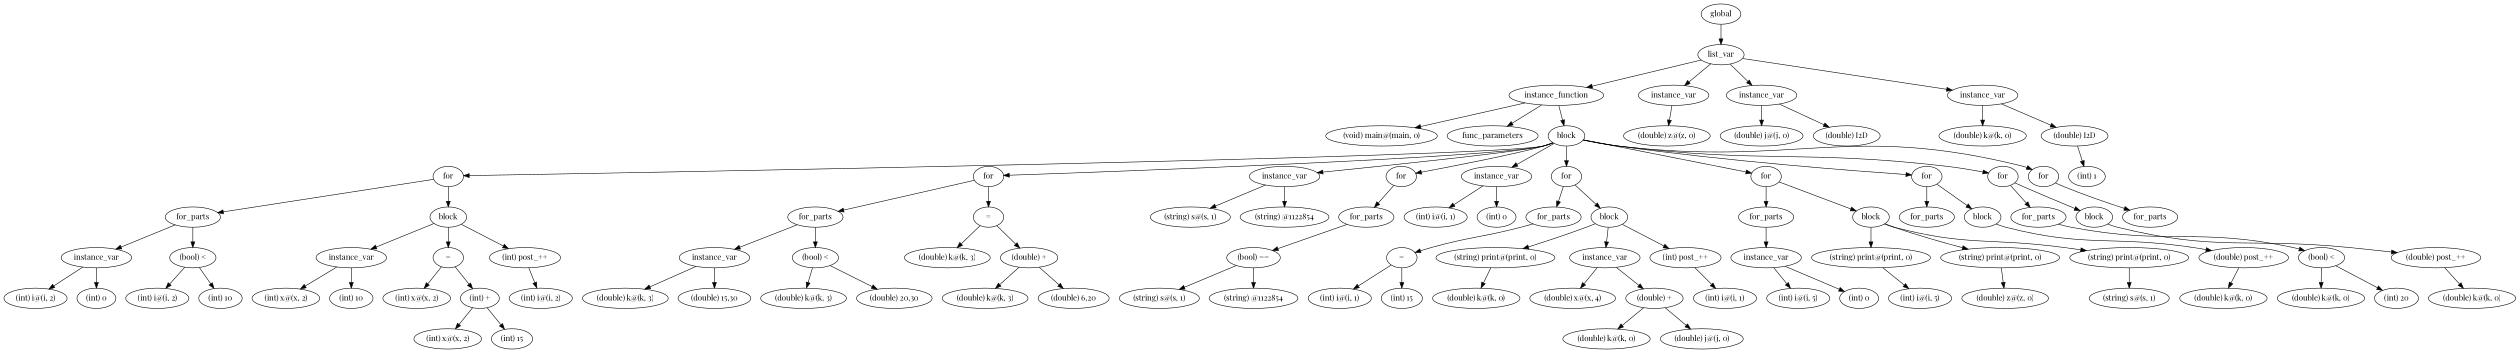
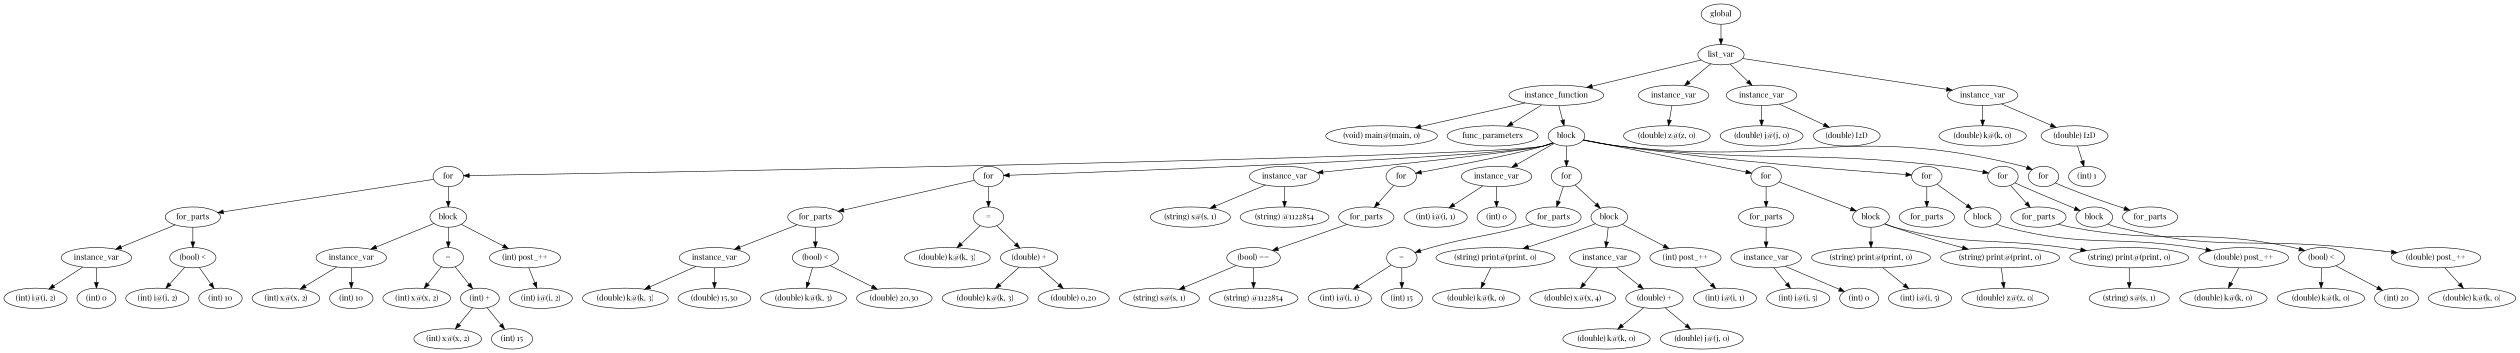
  digraph {
    fontname="Playfair Display"
    ordering=out
    node [fontname="Playfair Display"]
    edge [fontname="Playfair Display"]
    n1 [label=global]
    n2 [label=list_var]
    n3 [label=instance_function]
    n4 [label=instance_var]
    n5 [label=instance_var]
    n6 [label=instance_var]
    n7 [label="(void) main@(main, 0)"]
    n8 [label=func_parameters]
    n9 [label=block]
    n10 [label="(double) z@(z, 0)"]
    n11 [label="(double) j@(j, 0)"]
    n12 [label="(double) I2D"]
    n13 [label="(double) k@(k, 0)"]
    n14 [label="(double) I2D"]
    n15 [label="(int) 1"]
    n16 [label=for]
    n17 [label=for]
    n18 [label=instance_var]
    n19 [label=for]
    n20 [label=instance_var]
    n21 [label=for]
    n22 [label=for]
    n23 [label=for]
    n24 [label=for]
    n25 [label=for]
    n26 [label=for_parts]
    n27 [label=block]
    n28 [label=for_parts]
    n29 [label="="]
    n30 [label="(string) s@(s, 1)"]
    n31 [label="(string) @1122854"]
    n32 [label=for_parts]
    n33 [label="(int) i@(i, 1)"]
    n34 [label="(int) 0"]
    n35 [label=for_parts]
    n36 [label=block]
    n37 [label=for_parts]
    n38 [label=block]
    n39 [label=for_parts]
    n40 [label=block]
    n41 [label=for_parts]
    n42 [label=block]
    n43 [label=for_parts]
    n44 [label=instance_var]
    n45 [label="(bool) <"]
    n46 [label=instance_var]
    n47 [label="="]
    n48 [label="(int) post_++"]
    n49 [label="(int) i@(i, 2)"]
    n50 [label="(int) 0"]
    n51 [label="(int) i@(i, 2)"]
    n52 [label="(int) 10"]
    n53 [label="(int) x@(x, 2)"]
    n54 [label="(int) 10"]
    n55 [label="(int) x@(x, 2)"]
    n56 [label="(int) +"]
    n57 [label="(int) i@(i, 2)"]
    n58 [label="(int) x@(x, 2)"]
    n59 [label="(int) 15"]
    n60 [label=instance_var]
    n61 [label="(bool) <"]
    n62 [label="(double) k@(k, 3)"]
    n63 [label="(double) +"]
    n64 [label="(double) k@(k, 3)"]
    n65 [label="(double) 15,30"]
    n66 [label="(double) k@(k, 3)"]
    n67 [label="(double) 20,30"]
    n68 [label="(double) k@(k, 3)"]
-   n69 [label="(double) 6,20"]
+   n69 [label="(double) 0,20"]
    n70 [label="(bool) =="]
    n71 [label="(string) s@(s, 1)"]
    n72 [label="(string) @1122854"]
    n73 [label="="]
    n74 [label="(string) print@(print, 0)"]
    n75 [label=instance_var]
    n76 [label="(int) post_++"]
    n77 [label="(int) i@(i, 1)"]
    n78 [label="(int) 15"]
    n79 [label="(double) k@(k, 0)"]
    n80 [label="(double) x@(x, 4)"]
    n81 [label="(double) +"]
    n82 [label="(int) i@(i, 1)"]
    n83 [label="(double) k@(k, 0)"]
    n84 [label="(double) j@(j, 0)"]
    n85 [label=instance_var]
    n86 [label="(string) print@(print, 0)"]
    n87 [label="(string) print@(print, 0)"]
    n88 [label="(string) print@(print, 0)"]
    n89 [label="(int) i@(i, 5)"]
    n90 [label="(int) 0"]
    n91 [label="(int) i@(i, 5)"]
    n92 [label="(double) z@(z, 0)"]
    n93 [label="(string) s@(s, 1)"]
    n94 [label="(double) post_++"]
    n95 [label="(double) k@(k, 0)"]
    n96 [label="(bool) <"]
    n97 [label="(double) post_++"]
    n98 [label="(double) k@(k, 0)"]
    n99 [label="(int) 20"]
    n100 [label="(double) k@(k, 0)"]
    n1 -> n2
    n2 -> n3
    n2 -> n4
    n2 -> n5
    n2 -> n6
    n3 -> n7
    n3 -> n8
    n3 -> n9
    n4 -> n10
    n5 -> n11
    n5 -> n12
    n6 -> n13
    n6 -> n14
    n9 -> n16
    n9 -> n17
    n9 -> n18
    n9 -> n19
    n9 -> n20
    n9 -> n21
    n9 -> n22
    n9 -> n23
    n9 -> n24
    n9 -> n25
    n14 -> n15
    n16 -> n26
    n16 -> n27
    n17 -> n28
    n17 -> n29
    n18 -> n30
    n18 -> n31
    n19 -> n32
    n20 -> n33
    n20 -> n34
    n21 -> n35
    n21 -> n36
    n22 -> n37
    n22 -> n38
    n23 -> n39
    n23 -> n40
    n24 -> n41
    n24 -> n42
    n25 -> n43
    n26 -> n44
    n26 -> n45
    n27 -> n46
    n27 -> n47
    n27 -> n48
    n28 -> n60
    n28 -> n61
    n29 -> n62
    n29 -> n63
    n32 -> n70
    n35 -> n73
    n36 -> n74
    n36 -> n75
    n36 -> n76
    n37 -> n85
    n38 -> n86
    n38 -> n87
    n38 -> n88
    n40 -> n94
    n41 -> n96
    n42 -> n97
    n44 -> n49
    n44 -> n50
    n45 -> n51
    n45 -> n52
    n46 -> n53
    n46 -> n54
    n47 -> n55
    n47 -> n56
    n48 -> n57
    n56 -> n58
    n56 -> n59
    n60 -> n64
    n60 -> n65
    n61 -> n66
    n61 -> n67
    n63 -> n68
    n63 -> n69
    n70 -> n71
    n70 -> n72
    n73 -> n77
    n73 -> n78
    n74 -> n79
    n75 -> n80
    n75 -> n81
    n76 -> n82
    n81 -> n83
    n81 -> n84
    n85 -> n89
    n85 -> n90
    n86 -> n91
    n87 -> n92
    n88 -> n93
    n94 -> n95
    n96 -> n98
    n96 -> n99
    n97 -> n100
  }
